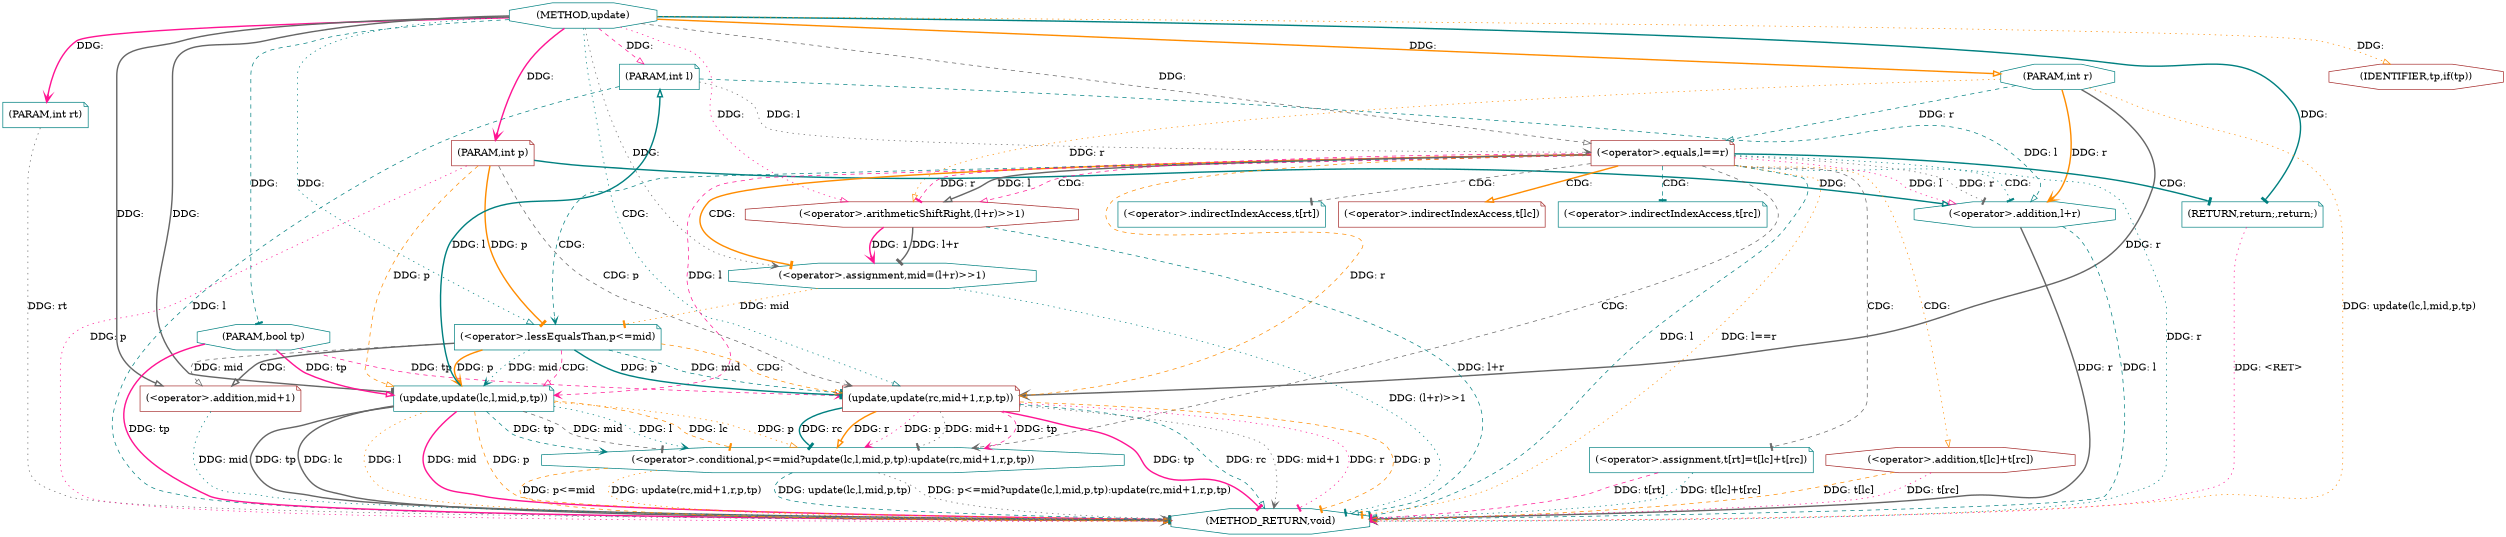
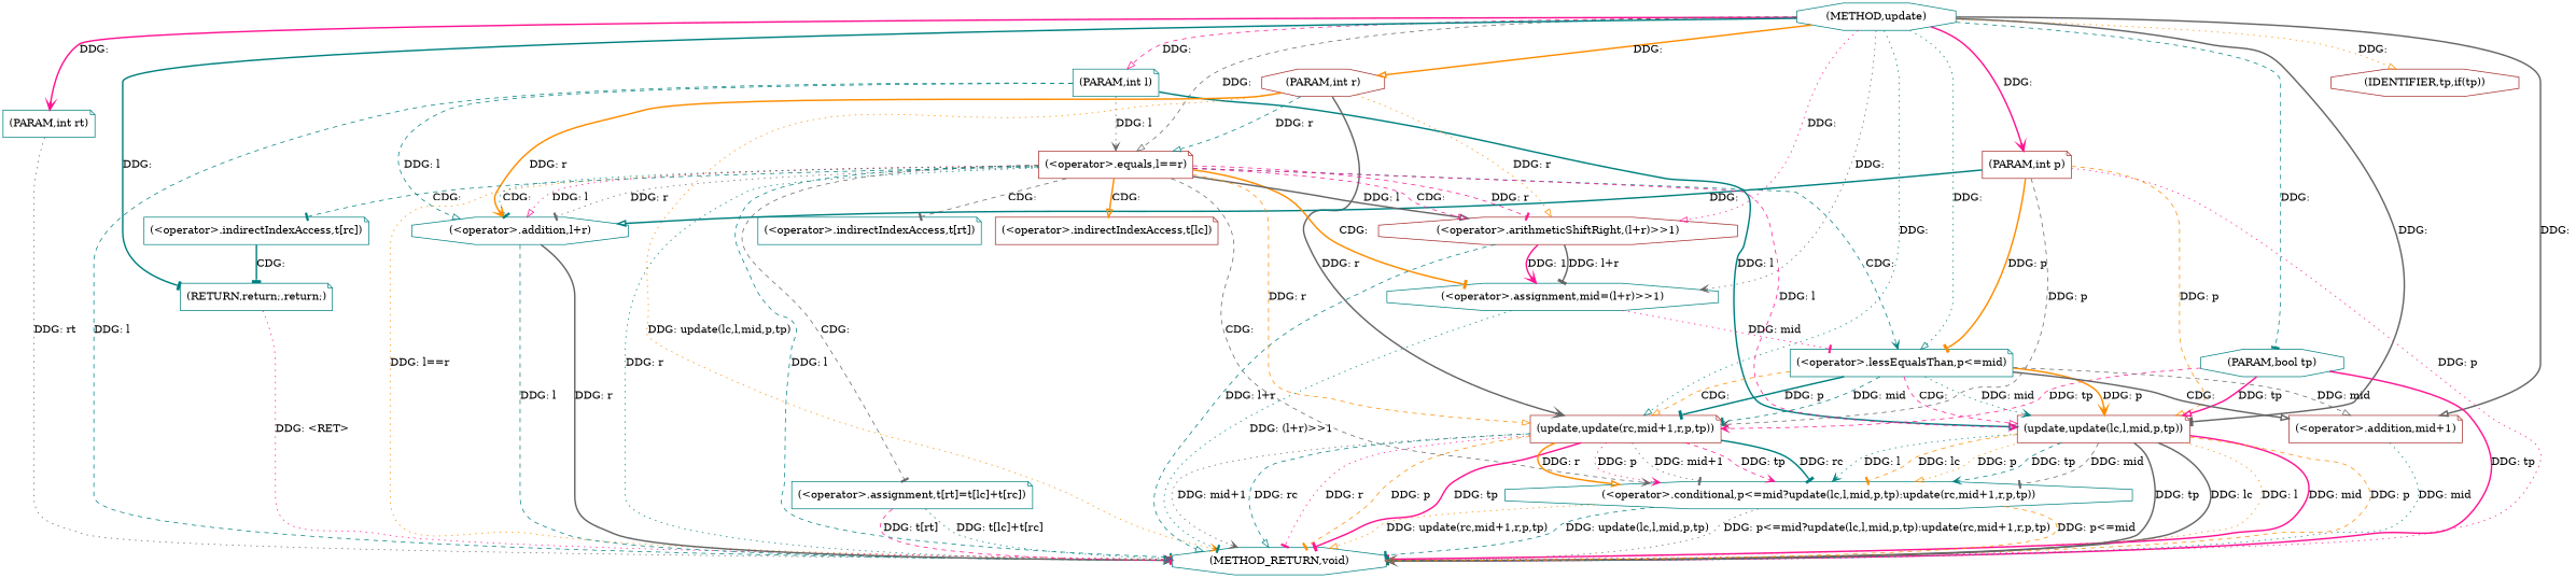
  digraph {
    node [color=teal shape=note]
    edge [arrowhead=onormal color=teal style=dashed]
    n1 [label="(METHOD,update)" shape=octagon]
    n2 [label="(PARAM,int rt)"]
    n3 [label="(PARAM,int l)"]
-   n4 [label="(PARAM,int r)" shape=octagon]
+   n4 [color=brown label="(PARAM,int r)" shape=octagon]
    n5 [color=brown label="(PARAM,int p)"]
    n6 [label="(PARAM,bool tp)" shape=octagon]
    n7 [label="(<operator>.assignment,mid=(l+r)>>1)" shape=octagon]
    n8 [color=brown label="(<operator>.equals,l==r)"]
    n9 [label="(RETURN,return;,return;)"]
    n10 [color=brown label="(<operator>.arithmeticShiftRight,(l+r)>>1)" shape=octagon]
    n11 [label="(<operator>.lessEqualsThan,p<=mid)"]
-   n12 [label="(update,update(lc,l,mid,p,tp))"]
+   n12 [color=brown label="(update,update(lc,l,mid,p,tp))"]
    n13 [color=brown label="(update,update(rc,mid+1,r,p,tp))"]
    n14 [color=brown label="(IDENTIFIER,tp,if(tp))" shape=octagon]
    n15 [color=brown label="(<operator>.addition,mid+1)"]
    n16 [label="(METHOD_RETURN,void)" shape=octagon]
    n17 [label="(<operator>.addition,l+r)" shape=octagon]
    n18 [label="(<operator>.conditional,p<=mid?update(lc,l,mid,p,tp):update(rc,mid+1,r,p,tp))" shape=octagon]
    n19 [label="(<operator>.assignment,t[rt]=t[lc]+t[rc])"]
-   n20 [color=brown label="(<operator>.addition,t[lc]+t[rc])" shape=octagon]
    n21 [label="(<operator>.indirectIndexAccess,t[rt])"]
    n22 [color=brown label="(<operator>.indirectIndexAccess,t[lc])"]
    n23 [label="(<operator>.indirectIndexAccess,t[rc])"]
    n1 -> n2 [arrowhead=vee color=deeppink label="DDG: " style=bold]
    n1 -> n3 [color=deeppink label="DDG: "]
    n1 -> n4 [color=darkorange label="DDG: " style=bold]
    n1 -> n5 [arrowhead=vee color=deeppink label="DDG: " style=bold]
    n1 -> n6 [arrowhead=tee label="DDG: "]
    n1 -> n7 [arrowhead=vee color=gray40 label="DDG: " style=dotted]
    n1 -> n8 [color=gray40 label="DDG: "]
    n1 -> n9 [arrowhead=tee label="DDG: " style=bold]
    n1 -> n10 [color=deeppink label="DDG: " style=dotted]
    n1 -> n11 [label="DDG: " style=dotted]
    n1 -> n12 [arrowhead=tee color=gray40 label="DDG: " style=bold]
-   n1 -> n13 [label="CDG: " style=dotted]
+   n1 -> n13 [label="DDG: " style=dotted]
    n1 -> n14 [color=darkorange label="DDG: " style=dotted]
    n1 -> n15 [color=gray40 label="DDG: " style=bold]
    n2 -> n16 [arrowhead=tee color=gray40 label="DDG: rt" style=dotted]
    n3 -> n8 [arrowhead=vee color=gray40 label="DDG: l" style=dotted]
-   n12 -> n3 [label="DDG: l" style=bold]
+   n3 -> n12 [label="DDG: l" style=bold]
    n3 -> n16 [arrowhead=vee label="DDG: l"]
    n3 -> n17 [label="DDG: l"]
    n4 -> n8 [label="DDG: r"]
    n4 -> n10 [color=darkorange label="DDG: r" style=dotted]
    n4 -> n13 [arrowhead=vee color=gray40 label="DDG: r" style=bold]
    n4 -> n16 [arrowhead=vee color=darkorange label="DDG: update(lc,l,mid,p,tp)" style=dotted]
    n4 -> n17 [arrowhead=vee color=darkorange label="DDG: r" style=bold]
    n5 -> n11 [arrowhead=tee color=darkorange label="DDG: p" style=bold]
    n5 -> n12 [color=darkorange label="DDG: p"]
-   n5 -> n13 [arrowhead=vee color=gray40 label="CDG: p"]
+   n5 -> n13 [arrowhead=vee color=gray40 label="DDG: p"]
    n5 -> n16 [color=deeppink label="DDG: p" style=dotted]
    n5 -> n17 [label="DDG: " style=bold]
    n6 -> n12 [color=deeppink label="DDG: tp" style=bold]
    n6 -> n13 [arrowhead=vee color=deeppink label="DDG: tp"]
    n6 -> n16 [color=deeppink label="DDG: tp" style=bold]
-   n7 -> n11 [arrowhead=tee color=darkorange label="DDG: mid" style=dotted]
+   n7 -> n11 [arrowhead=tee color=deeppink label="DDG: mid" style=dotted]
    n7 -> n16 [arrowhead=tee label="DDG: (l+r)>>1" style=dotted]
    n8 -> n7 [arrowhead=tee color=darkorange label="CDG: " style=bold]
-   n8 -> n9 [arrowhead=tee label="CDG: " style=bold]
+   n23 -> n9 [arrowhead=tee label="CDG: " style=bold]
    n8 -> n10 [arrowhead=tee color=deeppink label="DDG: r"]
    n8 -> n10 [color=gray40 label="DDG: l" style=bold]
    n8 -> n10 [color=deeppink label="CDG: "]
    n8 -> n11 [arrowhead=vee label="CDG: "]
    n8 -> n12 [arrowhead=vee color=deeppink label="DDG: l"]
    n8 -> n13 [color=darkorange label="DDG: r"]
    n8 -> n16 [arrowhead=tee label="DDG: l"]
    n8 -> n16 [arrowhead=vee label="DDG: r" style=dotted]
    n8 -> n16 [arrowhead=tee color=darkorange label="DDG: l==r" style=dotted]
    n8 -> n17 [color=deeppink label="DDG: l" style=dotted]
    n8 -> n17 [arrowhead=tee color=gray40 label="DDG: r" style=dotted]
    n8 -> n17 [arrowhead=tee label="CDG: " style=dotted]
    n8 -> n18 [arrowhead=vee color=gray40 label="CDG: "]
    n8 -> n19 [arrowhead=tee color=gray40 label="CDG: "]
-   n8 -> n20 [color=darkorange label="CDG: " style=dotted]
    n8 -> n21 [arrowhead=tee color=gray40 label="CDG: "]
    n8 -> n22 [color=darkorange label="CDG: " style=bold]
    n8 -> n23 [arrowhead=tee label="CDG: "]
    n9 -> n16 [arrowhead=vee color=deeppink label="DDG: <RET>" style=dotted]
    n10 -> n7 [arrowhead=vee color=deeppink label="DDG: 1" style=bold]
    n10 -> n7 [arrowhead=tee color=gray40 label="DDG: l+r" style=bold]
    n10 -> n16 [label="DDG: l+r"]
    n11 -> n12 [arrowhead=vee label="DDG: mid" style=dotted]
    n11 -> n12 [arrowhead=vee color=darkorange label="DDG: p" style=bold]
    n11 -> n12 [color=deeppink label="CDG: "]
    n11 -> n13 [arrowhead=tee label="DDG: p" style=bold]
    n11 -> n13 [arrowhead=tee label="DDG: mid"]
    n11 -> n13 [color=darkorange label="CDG: "]
    n11 -> n15 [color=gray40 label="DDG: mid"]
    n11 -> n15 [color=gray40 label="CDG: " style=bold]
    n12 -> n16 [arrowhead=vee color=gray40 label="DDG: lc" style=bold]
    n12 -> n16 [arrowhead=tee color=darkorange label="DDG: l" style=dotted]
    n12 -> n16 [arrowhead=tee color=deeppink label="DDG: mid" style=bold]
    n12 -> n16 [arrowhead=tee color=darkorange label="DDG: p"]
    n12 -> n16 [arrowhead=tee color=gray40 label="DDG: tp" style=bold]
    n12 -> n18 [arrowhead=tee color=gray40 label="DDG: mid"]
    n12 -> n18 [arrowhead=vee label="DDG: l" style=dotted]
    n12 -> n18 [arrowhead=tee color=darkorange label="DDG: lc"]
    n12 -> n18 [color=darkorange label="DDG: p" style=dotted]
    n12 -> n18 [arrowhead=vee label="DDG: tp"]
    n13 -> n16 [label="DDG: rc"]
    n13 -> n16 [arrowhead=vee color=gray40 label="DDG: mid+1" style=dotted]
    n13 -> n16 [arrowhead=tee color=deeppink label="DDG: r" style=dotted]
    n13 -> n16 [arrowhead=tee color=darkorange label="DDG: p"]
    n13 -> n16 [arrowhead=tee color=deeppink label="DDG: tp" style=bold]
    n13 -> n18 [color=darkorange label="DDG: r" style=bold]
    n13 -> n18 [arrowhead=vee color=deeppink label="DDG: p" style=dotted]
    n13 -> n18 [arrowhead=tee color=gray40 label="DDG: mid+1" style=dotted]
    n13 -> n18 [arrowhead=vee color=deeppink label="DDG: tp"]
    n13 -> n18 [arrowhead=tee label="DDG: rc" style=bold]
    n15 -> n16 [arrowhead=tee label="DDG: mid" style=dotted]
    n17 -> n16 [label="DDG: l"]
    n17 -> n16 [color=gray40 label="DDG: r" style=bold]
    n18 -> n16 [color=darkorange label="DDG: p<=mid"]
    n18 -> n16 [color=darkorange label="DDG: update(rc,mid+1,r,p,tp)" style=dotted]
    n18 -> n16 [arrowhead=tee label="DDG: update(lc,l,mid,p,tp)"]
    n18 -> n16 [color=gray40 label="DDG: p<=mid?update(lc,l,mid,p,tp):update(rc,mid+1,r,p,tp)" style=dotted]
    n19 -> n16 [arrowhead=tee color=deeppink label="DDG: t[rt]"]
    n19 -> n16 [label="DDG: t[lc]+t[rc]" style=dotted]
-   n20 -> n16 [color=darkorange label="DDG: t[lc]"]
-   n20 -> n16 [arrowhead=tee color=deeppink label="DDG: t[rc]" style=dotted]
  }
